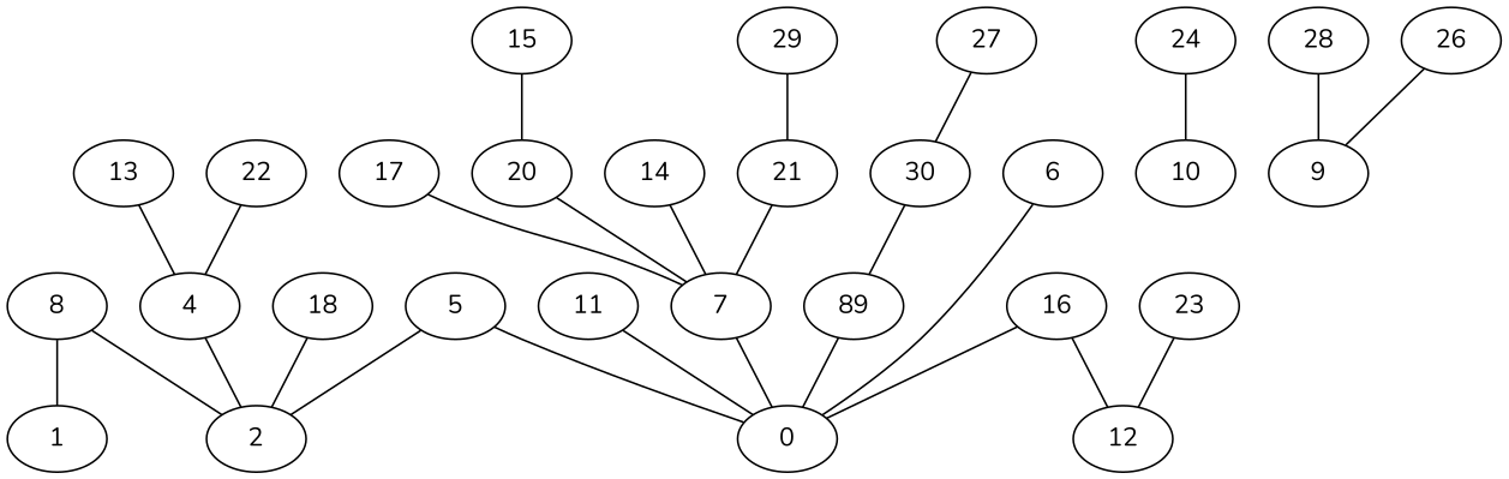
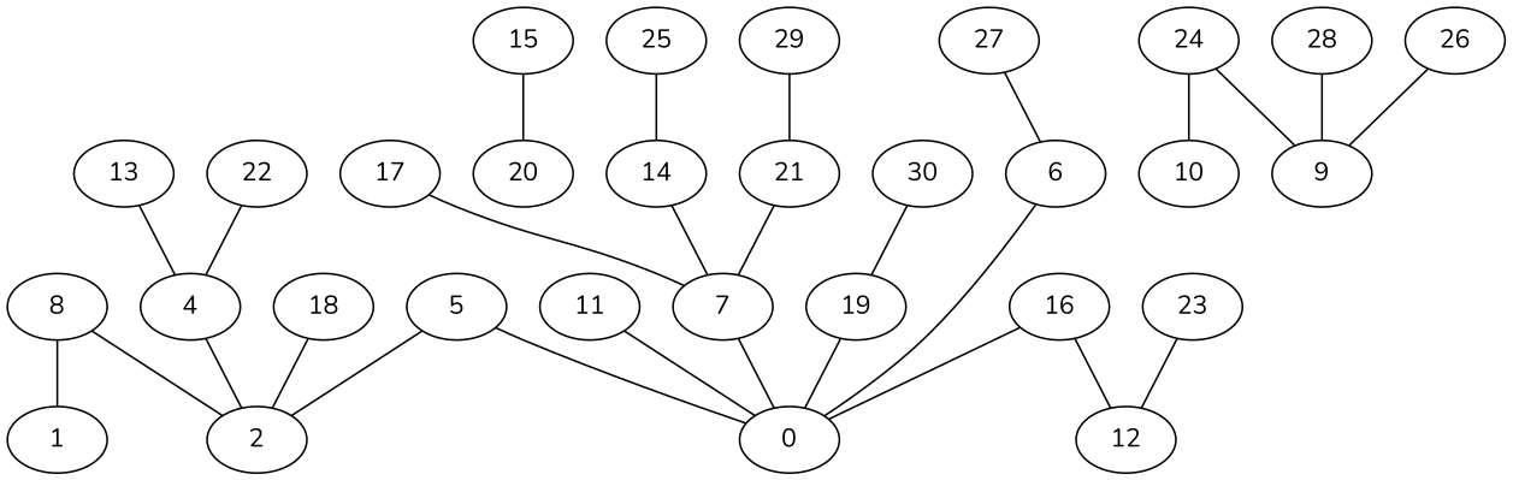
  strict graph {
    fontname=Nunito
    node [fontname=Nunito]
    edge [fontname=Nunito]
    13
    4
    2
    8
    1
    5
    0
    16
    12
    23
    11
    7
    17
    20
    14
    15
+   25
    21
    29
-   19 [label=89]
+   19
    30
    6
    24
    10
    9
    28
    26
    27
    18
    22
    13 -- 4
    4 -- 2
    8 -- 2
    8 -- 1
    5 -- 2
    5 -- 0
    16 -- 0
    16 -- 12
    23 -- 12
    11 -- 0
    7 -- 0
    17 -- 7
-   20 -- 7
    14 -- 7
    15 -- 20
+   25 -- 14
    21 -- 7
    29 -- 21
    19 -- 0
    30 -- 19
    6 -- 0
    24 -- 10
+   24 -- 9
    28 -- 9
    26 -- 9
-   27 -- 30
+   27 -- 6
    18 -- 2
    22 -- 4
  }
